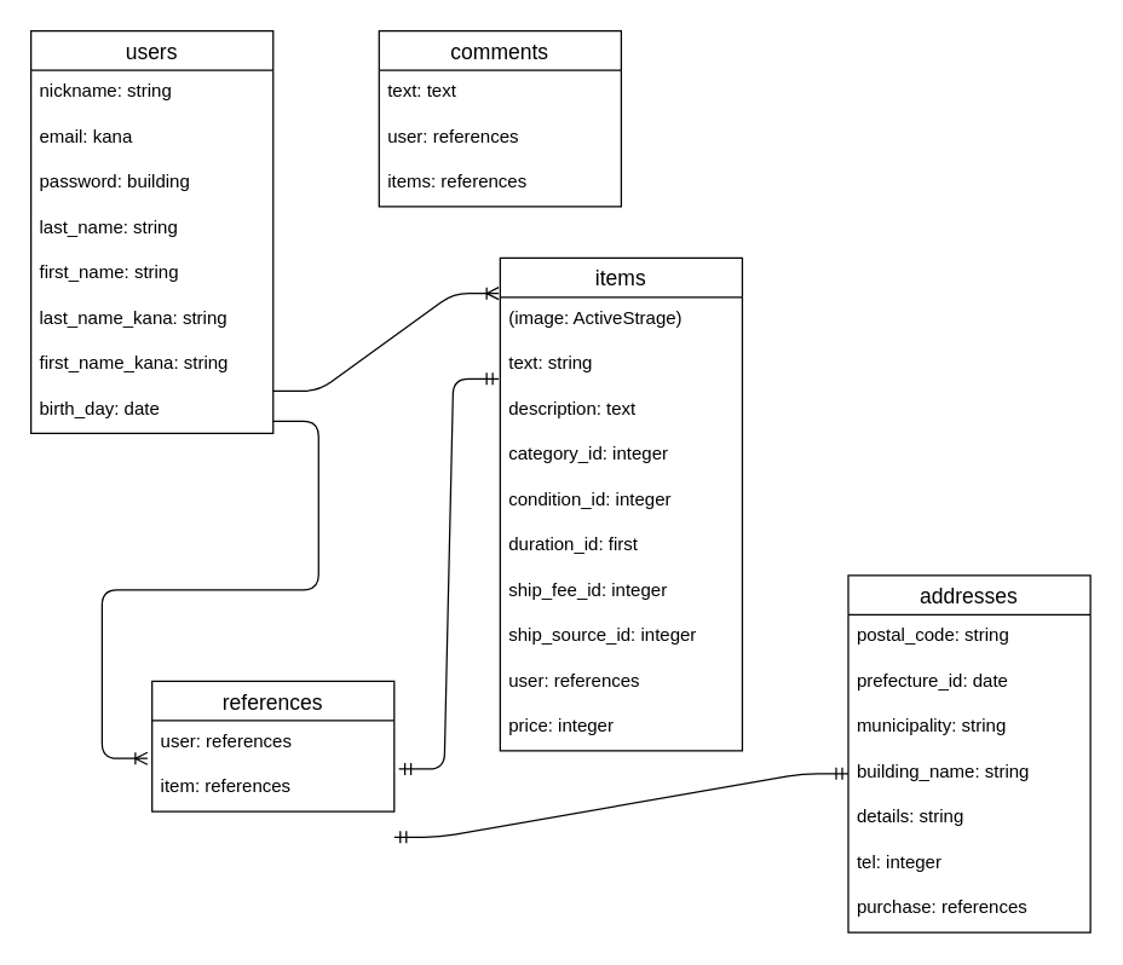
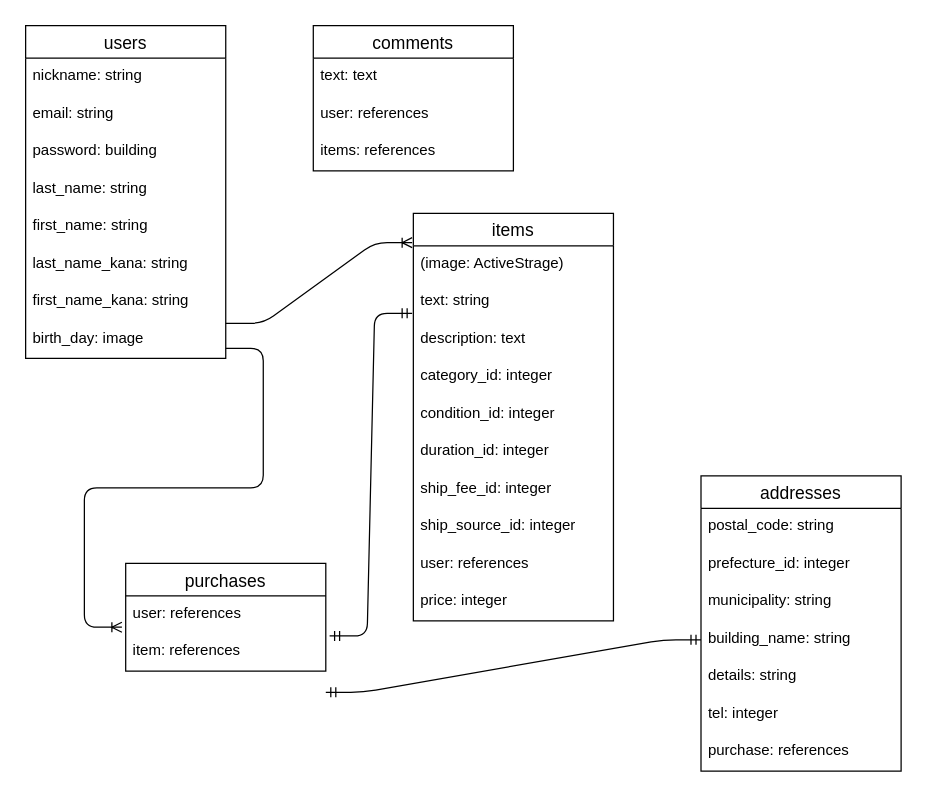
  <mxCell id="0" />
  <mxCell id="1" parent="0" />
  <mxCell id="2" value="users" style="swimlane;fontStyle=0;childLayout=stackLayout;horizontal=1;startSize=26;horizontalStack=0;resizeParent=1;resizeParentMax=0;resizeLast=0;collapsible=1;marginBottom=0;align=center;fontSize=14;" parent="1" vertex="1"><mxGeometry x="20" y="20" width="160" height="266" as="geometry" /></mxCell>
  <mxCell id="3" value="nickname: string" style="text;strokeColor=none;fillColor=none;spacingLeft=4;spacingRight=4;overflow=hidden;rotatable=0;points=[[0,0.5],[1,0.5]];portConstraint=eastwest;fontSize=12;" parent="2" vertex="1"><mxGeometry y="26" width="160" height="30" as="geometry" /></mxCell>
- <mxCell id="4" value="email: kana" style="text;strokeColor=none;fillColor=none;spacingLeft=4;spacingRight=4;overflow=hidden;rotatable=0;points=[[0,0.5],[1,0.5]];portConstraint=eastwest;fontSize=12;" parent="2" vertex="1"><mxGeometry y="56" width="160" height="30" as="geometry" /></mxCell>
+ <mxCell id="4" value="email: string" style="text;strokeColor=none;fillColor=none;spacingLeft=4;spacingRight=4;overflow=hidden;rotatable=0;points=[[0,0.5],[1,0.5]];portConstraint=eastwest;fontSize=12;" parent="2" vertex="1"><mxGeometry y="56" width="160" height="30" as="geometry" /></mxCell>
  <mxCell id="5" value="password: building" style="text;strokeColor=none;fillColor=none;spacingLeft=4;spacingRight=4;overflow=hidden;rotatable=0;points=[[0,0.5],[1,0.5]];portConstraint=eastwest;fontSize=12;" parent="2" vertex="1"><mxGeometry y="86" width="160" height="30" as="geometry" /></mxCell>
  <mxCell id="6" value="last_name: string" style="text;strokeColor=none;fillColor=none;spacingLeft=4;spacingRight=4;overflow=hidden;rotatable=0;points=[[0,0.5],[1,0.5]];portConstraint=eastwest;fontSize=12;" parent="2" vertex="1"><mxGeometry y="116" width="160" height="30" as="geometry" /></mxCell>
  <mxCell id="7" value="first_name: string" style="text;strokeColor=none;fillColor=none;spacingLeft=4;spacingRight=4;overflow=hidden;rotatable=0;points=[[0,0.5],[1,0.5]];portConstraint=eastwest;fontSize=12;" parent="2" vertex="1"><mxGeometry y="146" width="160" height="30" as="geometry" /></mxCell>
  <mxCell id="8" value="last_name_kana: string" style="text;strokeColor=none;fillColor=none;spacingLeft=4;spacingRight=4;overflow=hidden;rotatable=0;points=[[0,0.5],[1,0.5]];portConstraint=eastwest;fontSize=12;" parent="2" vertex="1"><mxGeometry y="176" width="160" height="30" as="geometry" /></mxCell>
  <mxCell id="9" value="first_name_kana: string" style="text;strokeColor=none;fillColor=none;spacingLeft=4;spacingRight=4;overflow=hidden;rotatable=0;points=[[0,0.5],[1,0.5]];portConstraint=eastwest;fontSize=12;" parent="2" vertex="1"><mxGeometry y="206" width="160" height="30" as="geometry" /></mxCell>
- <mxCell id="10" value="birth_day: date" style="text;strokeColor=none;fillColor=none;spacingLeft=4;spacingRight=4;overflow=hidden;rotatable=0;points=[[0,0.5],[1,0.5]];portConstraint=eastwest;fontSize=12;" parent="2" vertex="1"><mxGeometry y="236" width="160" height="30" as="geometry" /></mxCell>
+ <mxCell id="10" value="birth_day: image" style="text;strokeColor=none;fillColor=none;spacingLeft=4;spacingRight=4;overflow=hidden;rotatable=0;points=[[0,0.5],[1,0.5]];portConstraint=eastwest;fontSize=12;" parent="2" vertex="1"><mxGeometry y="236" width="160" height="30" as="geometry" /></mxCell>
  <mxCell id="11" value="" style="edgeStyle=entityRelationEdgeStyle;fontSize=12;html=1;endArrow=ERoneToMany;entryX=-0.006;entryY=0.072;entryDx=0;entryDy=0;entryPerimeter=0;exitX=1;exitY=0.067;exitDx=0;exitDy=0;exitPerimeter=0;" parent="1" target="17" edge="1"><mxGeometry width="100" height="100" relative="1" as="geometry"><mxPoint x="180" y="258.01" as="sourcePoint" /><mxPoint x="280" y="200" as="targetPoint" /></mxGeometry></mxCell>
  <mxCell id="12" value="" style="edgeStyle=entityRelationEdgeStyle;fontSize=12;html=1;endArrow=ERmandOne;startArrow=ERmandOne;exitX=1.019;exitY=0.733;exitDx=0;exitDy=0;exitPerimeter=0;entryX=-0.006;entryY=0.8;entryDx=0;entryDy=0;entryPerimeter=0;" parent="1" target="19" edge="1"><mxGeometry width="100" height="100" relative="1" as="geometry"><mxPoint x="263.04" y="507.99" as="sourcePoint" /><mxPoint x="350" y="315" as="targetPoint" /></mxGeometry></mxCell>
  <mxCell id="13" value="comments" style="swimlane;fontStyle=0;childLayout=stackLayout;horizontal=1;startSize=26;horizontalStack=0;resizeParent=1;resizeParentMax=0;resizeLast=0;collapsible=1;marginBottom=0;align=center;fontSize=14;" parent="1" vertex="1"><mxGeometry x="250" y="20" width="160" height="116" as="geometry" /></mxCell>
  <mxCell id="14" value="text: text" style="text;strokeColor=none;fillColor=none;spacingLeft=4;spacingRight=4;overflow=hidden;rotatable=0;points=[[0,0.5],[1,0.5]];portConstraint=eastwest;fontSize=12;" parent="13" vertex="1"><mxGeometry y="26" width="160" height="30" as="geometry" /></mxCell>
  <mxCell id="15" value="user: references" style="text;strokeColor=none;fillColor=none;spacingLeft=4;spacingRight=4;overflow=hidden;rotatable=0;points=[[0,0.5],[1,0.5]];portConstraint=eastwest;fontSize=12;" parent="13" vertex="1"><mxGeometry y="56" width="160" height="30" as="geometry" /></mxCell>
  <mxCell id="16" value="items: references" style="text;strokeColor=none;fillColor=none;spacingLeft=4;spacingRight=4;overflow=hidden;rotatable=0;points=[[0,0.5],[1,0.5]];portConstraint=eastwest;fontSize=12;" parent="13" vertex="1"><mxGeometry y="86" width="160" height="30" as="geometry" /></mxCell>
  <mxCell id="17" value="items" style="swimlane;fontStyle=0;childLayout=stackLayout;horizontal=1;startSize=26;horizontalStack=0;resizeParent=1;resizeParentMax=0;resizeLast=0;collapsible=1;marginBottom=0;align=center;fontSize=14;" parent="1" vertex="1"><mxGeometry x="330" y="170" width="160" height="326" as="geometry"><mxRectangle x="370" y="170" width="70" height="26" as="alternateBounds" /></mxGeometry></mxCell>
  <mxCell id="18" value="(image: ActiveStrage)" style="text;strokeColor=none;fillColor=none;spacingLeft=4;spacingRight=4;overflow=hidden;rotatable=0;points=[[0,0.5],[1,0.5]];portConstraint=eastwest;fontSize=12;" parent="17" vertex="1"><mxGeometry y="26" width="160" height="30" as="geometry" /></mxCell>
  <mxCell id="19" value="text: string" style="text;strokeColor=none;fillColor=none;spacingLeft=4;spacingRight=4;overflow=hidden;rotatable=0;points=[[0,0.5],[1,0.5]];portConstraint=eastwest;fontSize=12;" parent="17" vertex="1"><mxGeometry y="56" width="160" height="30" as="geometry" /></mxCell>
  <mxCell id="20" value="description: text" style="text;strokeColor=none;fillColor=none;spacingLeft=4;spacingRight=4;overflow=hidden;rotatable=0;points=[[0,0.5],[1,0.5]];portConstraint=eastwest;fontSize=12;" parent="17" vertex="1"><mxGeometry y="86" width="160" height="30" as="geometry" /></mxCell>
  <mxCell id="21" value="category_id: integer" style="text;strokeColor=none;fillColor=none;spacingLeft=4;spacingRight=4;overflow=hidden;rotatable=0;points=[[0,0.5],[1,0.5]];portConstraint=eastwest;fontSize=12;" parent="17" vertex="1"><mxGeometry y="116" width="160" height="30" as="geometry" /></mxCell>
  <mxCell id="22" value="condition_id: integer" style="text;strokeColor=none;fillColor=none;spacingLeft=4;spacingRight=4;overflow=hidden;rotatable=0;points=[[0,0.5],[1,0.5]];portConstraint=eastwest;fontSize=12;" vertex="1" parent="17"><mxGeometry y="146" width="160" height="30" as="geometry" /></mxCell>
- <mxCell id="23" value="duration_id: first" style="text;strokeColor=none;fillColor=none;spacingLeft=4;spacingRight=4;overflow=hidden;rotatable=0;points=[[0,0.5],[1,0.5]];portConstraint=eastwest;fontSize=12;" vertex="1" parent="17"><mxGeometry y="176" width="160" height="30" as="geometry" /></mxCell>
+ <mxCell id="23" value="duration_id: integer" style="text;strokeColor=none;fillColor=none;spacingLeft=4;spacingRight=4;overflow=hidden;rotatable=0;points=[[0,0.5],[1,0.5]];portConstraint=eastwest;fontSize=12;" vertex="1" parent="17"><mxGeometry y="176" width="160" height="30" as="geometry" /></mxCell>
  <mxCell id="24" value="ship_fee_id: integer" style="text;strokeColor=none;fillColor=none;spacingLeft=4;spacingRight=4;overflow=hidden;rotatable=0;points=[[0,0.5],[1,0.5]];portConstraint=eastwest;fontSize=12;" parent="17" vertex="1"><mxGeometry y="206" width="160" height="30" as="geometry" /></mxCell>
  <mxCell id="25" value="ship_source_id: integer" style="text;strokeColor=none;fillColor=none;spacingLeft=4;spacingRight=4;overflow=hidden;rotatable=0;points=[[0,0.5],[1,0.5]];portConstraint=eastwest;fontSize=12;" parent="17" vertex="1"><mxGeometry y="236" width="160" height="30" as="geometry" /></mxCell>
  <mxCell id="26" value="user: references" style="text;strokeColor=none;fillColor=none;spacingLeft=4;spacingRight=4;overflow=hidden;rotatable=0;points=[[0,0.5],[1,0.5]];portConstraint=eastwest;fontSize=12;" parent="17" vertex="1"><mxGeometry y="266" width="160" height="30" as="geometry" /></mxCell>
  <mxCell id="27" value="price: integer" style="text;strokeColor=none;fillColor=none;spacingLeft=4;spacingRight=4;overflow=hidden;rotatable=0;points=[[0,0.5],[1,0.5]];portConstraint=eastwest;fontSize=12;" parent="17" vertex="1"><mxGeometry y="296" width="160" height="30" as="geometry" /></mxCell>
  <mxCell id="28" value="" style="edgeStyle=entityRelationEdgeStyle;fontSize=12;html=1;endArrow=ERmandOne;startArrow=ERmandOne;entryX=0;entryY=0.5;entryDx=0;entryDy=0;" parent="1" target="34" edge="1"><mxGeometry width="100" height="100" relative="1" as="geometry"><mxPoint x="260" y="553" as="sourcePoint" /><mxPoint x="360" y="453" as="targetPoint" /></mxGeometry></mxCell>
  <mxCell id="29" value="" style="edgeStyle=entityRelationEdgeStyle;fontSize=12;html=1;endArrow=ERoneToMany;entryX=-0.019;entryY=0.833;entryDx=0;entryDy=0;entryPerimeter=0;exitX=1;exitY=0.733;exitDx=0;exitDy=0;exitPerimeter=0;" parent="1" edge="1" source="10"><mxGeometry width="100" height="100" relative="1" as="geometry"><mxPoint x="70" y="346" as="sourcePoint" /><mxPoint x="96.96" y="500.99" as="targetPoint" /></mxGeometry></mxCell>
  <mxCell id="30" value="addresses" style="swimlane;fontStyle=0;childLayout=stackLayout;horizontal=1;startSize=26;horizontalStack=0;resizeParent=1;resizeParentMax=0;resizeLast=0;collapsible=1;marginBottom=0;align=center;fontSize=14;" parent="1" vertex="1"><mxGeometry x="560" y="380" width="160" height="236" as="geometry" /></mxCell>
  <mxCell id="31" value="postal_code: string" style="text;strokeColor=none;fillColor=none;spacingLeft=4;spacingRight=4;overflow=hidden;rotatable=0;points=[[0,0.5],[1,0.5]];portConstraint=eastwest;fontSize=12;" parent="30" vertex="1"><mxGeometry y="26" width="160" height="30" as="geometry" /></mxCell>
- <mxCell id="32" value="prefecture_id: date" style="text;strokeColor=none;fillColor=none;spacingLeft=4;spacingRight=4;overflow=hidden;rotatable=0;points=[[0,0.5],[1,0.5]];portConstraint=eastwest;fontSize=12;" vertex="1" parent="30"><mxGeometry y="56" width="160" height="30" as="geometry" /></mxCell>
+ <mxCell id="32" value="prefecture_id: integer" style="text;strokeColor=none;fillColor=none;spacingLeft=4;spacingRight=4;overflow=hidden;rotatable=0;points=[[0,0.5],[1,0.5]];portConstraint=eastwest;fontSize=12;" vertex="1" parent="30"><mxGeometry y="56" width="160" height="30" as="geometry" /></mxCell>
  <mxCell id="33" value="municipality: string" style="text;strokeColor=none;fillColor=none;spacingLeft=4;spacingRight=4;overflow=hidden;rotatable=0;points=[[0,0.5],[1,0.5]];portConstraint=eastwest;fontSize=12;" parent="30" vertex="1"><mxGeometry y="86" width="160" height="30" as="geometry" /></mxCell>
  <mxCell id="34" value="building_name: string" style="text;strokeColor=none;fillColor=none;spacingLeft=4;spacingRight=4;overflow=hidden;rotatable=0;points=[[0,0.5],[1,0.5]];portConstraint=eastwest;fontSize=12;" parent="30" vertex="1"><mxGeometry y="116" width="160" height="30" as="geometry" /></mxCell>
  <mxCell id="35" value="details: string" style="text;strokeColor=none;fillColor=none;spacingLeft=4;spacingRight=4;overflow=hidden;rotatable=0;points=[[0,0.5],[1,0.5]];portConstraint=eastwest;fontSize=12;" parent="30" vertex="1"><mxGeometry y="146" width="160" height="30" as="geometry" /></mxCell>
  <mxCell id="36" value="tel: integer" style="text;strokeColor=none;fillColor=none;spacingLeft=4;spacingRight=4;overflow=hidden;rotatable=0;points=[[0,0.5],[1,0.5]];portConstraint=eastwest;fontSize=12;" parent="30" vertex="1"><mxGeometry y="176" width="160" height="30" as="geometry" /></mxCell>
  <mxCell id="37" value="purchase: references" style="text;strokeColor=none;fillColor=none;spacingLeft=4;spacingRight=4;overflow=hidden;rotatable=0;points=[[0,0.5],[1,0.5]];portConstraint=eastwest;fontSize=12;" vertex="1" parent="30"><mxGeometry y="206" width="160" height="30" as="geometry" /></mxCell>
- <mxCell id="38" value="references" style="swimlane;fontStyle=0;childLayout=stackLayout;horizontal=1;startSize=26;horizontalStack=0;resizeParent=1;resizeParentMax=0;resizeLast=0;collapsible=1;marginBottom=0;align=center;fontSize=14;" parent="1" vertex="1"><mxGeometry x="100" y="450" width="160" height="86" as="geometry" /></mxCell>
+ <mxCell id="38" value="purchases" style="swimlane;fontStyle=0;childLayout=stackLayout;horizontal=1;startSize=26;horizontalStack=0;resizeParent=1;resizeParentMax=0;resizeLast=0;collapsible=1;marginBottom=0;align=center;fontSize=14;" parent="1" vertex="1"><mxGeometry x="100" y="450" width="160" height="86" as="geometry" /></mxCell>
  <mxCell id="39" value="user: references" style="text;strokeColor=none;fillColor=none;spacingLeft=4;spacingRight=4;overflow=hidden;rotatable=0;points=[[0,0.5],[1,0.5]];portConstraint=eastwest;fontSize=12;" parent="38" vertex="1"><mxGeometry y="26" width="160" height="30" as="geometry" /></mxCell>
  <mxCell id="40" value="item: references" style="text;strokeColor=none;fillColor=none;spacingLeft=4;spacingRight=4;overflow=hidden;rotatable=0;points=[[0,0.5],[1,0.5]];portConstraint=eastwest;fontSize=12;" parent="38" vertex="1"><mxGeometry y="56" width="160" height="30" as="geometry" /></mxCell>
